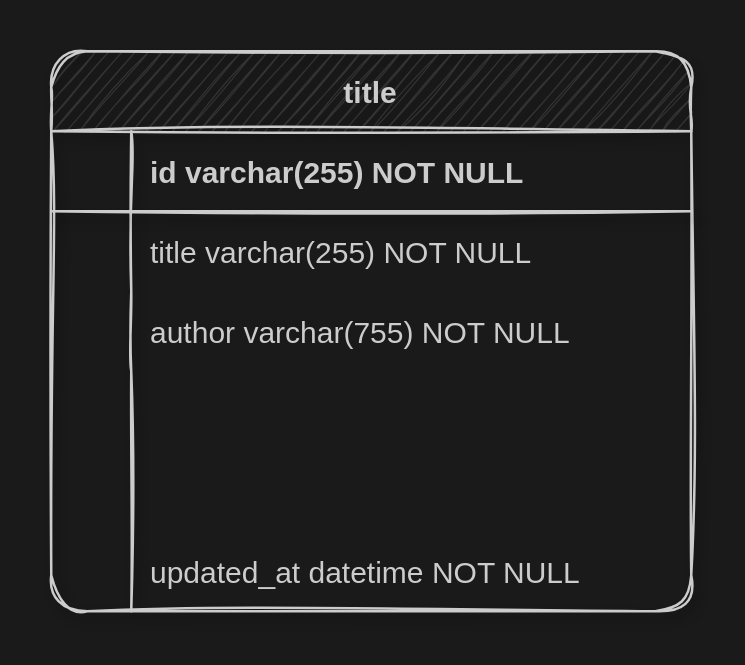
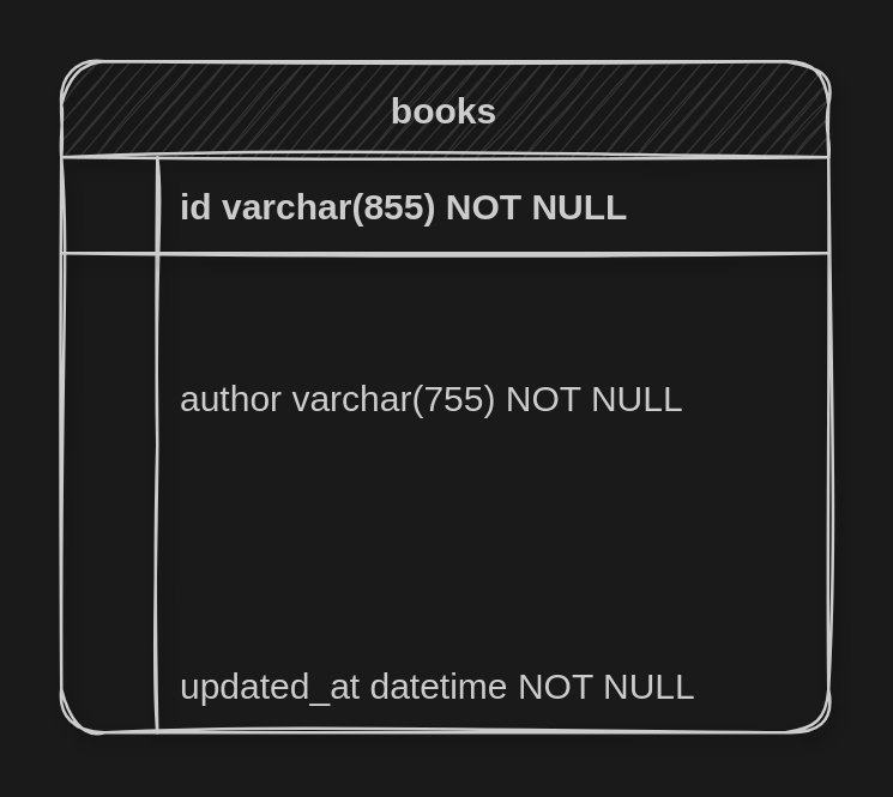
  <mxCell id="0" />
  <mxCell id="1" parent="0" />
- <mxCell id="2" value="title" style="shape=table;startSize=32;container=1;collapsible=1;childLayout=tableLayout;fixedRows=1;rowLines=0;fontStyle=1;align=center;resizeLast=1;flipV=0;rounded=1;sketch=1;shadow=1;metaEdit=0;comic=0;fillColor=#333333;fontColor=#CCCCCC;strokeColor=#CCCCCC;fillStyle=hachure;" vertex="1" parent="1"><mxGeometry x="20" y="20" width="256" height="224" as="geometry" /></mxCell>
+ <mxCell id="2" value="books" style="shape=table;startSize=32;container=1;collapsible=1;childLayout=tableLayout;fixedRows=1;rowLines=0;fontStyle=1;align=center;resizeLast=1;flipV=0;rounded=1;sketch=1;shadow=1;metaEdit=0;comic=0;fillColor=#333333;fontColor=#CCCCCC;strokeColor=#CCCCCC;fillStyle=hachure;" vertex="1" parent="1"><mxGeometry x="20" y="20" width="256" height="224" as="geometry" /></mxCell>
  <mxCell id="3" value="" style="shape=partialRectangle;collapsible=0;dropTarget=0;pointerEvents=0;fillColor=none;points=[[0,0.5],[1,0.5]];portConstraint=eastwest;top=0;left=0;right=0;bottom=1;rounded=1;sketch=1;shadow=1;metaEdit=0;comic=0;fontColor=#CCCCCC;strokeColor=#CCCCCC;" vertex="1" parent="2"><mxGeometry y="32" width="256" height="32" as="geometry" /></mxCell>
- <mxCell id="4" value="id varchar(255) NOT NULL " style="shape=partialRectangle;overflow=hidden;connectable=0;fillColor=none;top=0;left=0;bottom=0;right=0;align=left;spacingLeft=6;fontStyle=1;rounded=1;sketch=1;shadow=1;metaEdit=0;comic=0;fontColor=#CCCCCC;strokeColor=#CCCCCC;" vertex="1" parent="3"><mxGeometry x="32" width="224" height="32" as="geometry"><mxRectangle width="224" height="32" as="alternateBounds" /></mxGeometry></mxCell>
+ <mxCell id="4" value="id varchar(855) NOT NULL " style="shape=partialRectangle;overflow=hidden;connectable=0;fillColor=none;top=0;left=0;bottom=0;right=0;align=left;spacingLeft=6;fontStyle=1;rounded=1;sketch=1;shadow=1;metaEdit=0;comic=0;fontColor=#CCCCCC;strokeColor=#CCCCCC;" vertex="1" parent="3"><mxGeometry x="32" width="224" height="32" as="geometry"><mxRectangle width="224" height="32" as="alternateBounds" /></mxGeometry></mxCell>
  <mxCell id="5" value="" style="shape=partialRectangle;collapsible=0;dropTarget=0;pointerEvents=0;fillColor=none;points=[[0,0.5],[1,0.5]];portConstraint=eastwest;top=0;left=0;right=0;bottom=0;rounded=1;sketch=1;shadow=1;metaEdit=0;comic=0;fontColor=#CCCCCC;strokeColor=#CCCCCC;" vertex="1" parent="2"><mxGeometry y="64" width="256" height="32" as="geometry" /></mxCell>
  <mxCell id="6" value="" style="shape=partialRectangle;overflow=hidden;connectable=0;fillColor=none;top=0;left=0;bottom=0;right=0;rounded=1;sketch=1;shadow=1;metaEdit=0;comic=0;fontColor=#CCCCCC;strokeColor=#CCCCCC;" vertex="1" parent="5"><mxGeometry width="32" height="32" as="geometry"><mxRectangle width="32" height="32" as="alternateBounds" /></mxGeometry></mxCell>
- <mxCell id="7" value="title varchar(255) NOT NULL" style="shape=partialRectangle;overflow=hidden;connectable=0;fillColor=none;top=0;left=0;bottom=0;right=0;align=left;spacingLeft=6;rounded=1;sketch=1;shadow=1;metaEdit=0;comic=0;fontColor=#CCCCCC;strokeColor=#CCCCCC;" vertex="1" parent="5"><mxGeometry x="32" width="224" height="32" as="geometry"><mxRectangle width="224" height="32" as="alternateBounds" /></mxGeometry></mxCell>
  <mxCell id="8" value="" style="shape=partialRectangle;collapsible=0;dropTarget=0;pointerEvents=0;fillColor=none;points=[[0,0.5],[1,0.5]];portConstraint=eastwest;top=0;left=0;right=0;bottom=0;rounded=1;sketch=1;shadow=1;metaEdit=0;comic=0;fontColor=#CCCCCC;strokeColor=#CCCCCC;" vertex="1" parent="2"><mxGeometry y="96" width="256" height="32" as="geometry" /></mxCell>
  <mxCell id="9" value="" style="shape=partialRectangle;overflow=hidden;connectable=0;fillColor=none;top=0;left=0;bottom=0;right=0;rounded=1;sketch=1;shadow=1;metaEdit=0;comic=0;fontColor=#CCCCCC;strokeColor=#CCCCCC;" vertex="1" parent="8"><mxGeometry width="32" height="32" as="geometry"><mxRectangle width="32" height="32" as="alternateBounds" /></mxGeometry></mxCell>
  <mxCell id="10" value="author varchar(755) NOT NULL" style="shape=partialRectangle;overflow=hidden;connectable=0;fillColor=none;top=0;left=0;bottom=0;right=0;align=left;spacingLeft=6;rounded=1;sketch=1;shadow=1;metaEdit=0;comic=0;fontColor=#CCCCCC;strokeColor=#CCCCCC;" vertex="1" parent="8"><mxGeometry x="32" width="224" height="32" as="geometry"><mxRectangle width="224" height="32" as="alternateBounds" /></mxGeometry></mxCell>
  <mxCell id="11" value="" style="shape=partialRectangle;collapsible=0;dropTarget=0;pointerEvents=0;fillColor=none;points=[[0,0.5],[1,0.5]];portConstraint=eastwest;top=0;left=0;right=0;bottom=0;rounded=1;sketch=1;shadow=1;metaEdit=0;comic=0;fontColor=#CCCCCC;strokeColor=#CCCCCC;" vertex="1" parent="2"><mxGeometry y="128" width="256" height="32" as="geometry" /></mxCell>
  <mxCell id="12" value="" style="shape=partialRectangle;overflow=hidden;connectable=0;fillColor=none;top=0;left=0;bottom=0;right=0;rounded=1;sketch=1;shadow=1;metaEdit=0;comic=0;fontColor=#CCCCCC;strokeColor=#CCCCCC;" vertex="1" parent="11"><mxGeometry width="32" height="32" as="geometry"><mxRectangle width="32" height="32" as="alternateBounds" /></mxGeometry></mxCell>
  <mxCell id="13" value="" style="shape=partialRectangle;collapsible=0;dropTarget=0;pointerEvents=0;fillColor=none;points=[[0,0.5],[1,0.5]];portConstraint=eastwest;top=0;left=0;right=0;bottom=0;rounded=1;sketch=1;shadow=1;metaEdit=0;comic=0;fontColor=#CCCCCC;strokeColor=#CCCCCC;" vertex="1" parent="2"><mxGeometry y="160" width="256" height="32" as="geometry" /></mxCell>
  <mxCell id="14" value="" style="shape=partialRectangle;overflow=hidden;connectable=0;fillColor=none;top=0;left=0;bottom=0;right=0;rounded=1;sketch=1;shadow=1;metaEdit=0;comic=0;fontColor=#CCCCCC;strokeColor=#CCCCCC;" vertex="1" parent="13"><mxGeometry width="32" height="32" as="geometry"><mxRectangle width="32" height="32" as="alternateBounds" /></mxGeometry></mxCell>
  <mxCell id="15" value="" style="shape=partialRectangle;collapsible=0;dropTarget=0;pointerEvents=0;fillColor=none;points=[[0,0.5],[1,0.5]];portConstraint=eastwest;top=0;left=0;right=0;bottom=0;rounded=1;sketch=1;shadow=1;metaEdit=0;comic=0;fontColor=#CCCCCC;strokeColor=#CCCCCC;" vertex="1" parent="2"><mxGeometry y="192" width="256" height="32" as="geometry" /></mxCell>
  <mxCell id="16" value="" style="shape=partialRectangle;overflow=hidden;connectable=0;fillColor=none;top=0;left=0;bottom=0;right=0;rounded=1;sketch=1;shadow=1;metaEdit=0;comic=0;fontColor=#CCCCCC;strokeColor=#CCCCCC;" vertex="1" parent="15"><mxGeometry width="32" height="32" as="geometry"><mxRectangle width="32" height="32" as="alternateBounds" /></mxGeometry></mxCell>
  <mxCell id="17" value="updated_at datetime NOT NULL" style="shape=partialRectangle;overflow=hidden;connectable=0;fillColor=none;top=0;left=0;bottom=0;right=0;align=left;spacingLeft=6;rounded=1;sketch=1;shadow=1;metaEdit=0;comic=0;fontColor=#CCCCCC;strokeColor=#CCCCCC;" vertex="1" parent="15"><mxGeometry x="32" width="224" height="32" as="geometry"><mxRectangle width="224" height="32" as="alternateBounds" /></mxGeometry></mxCell>
